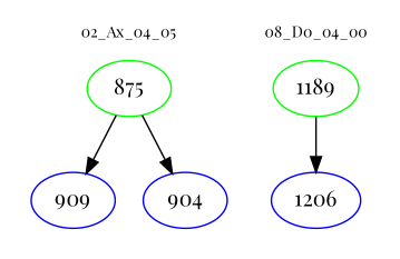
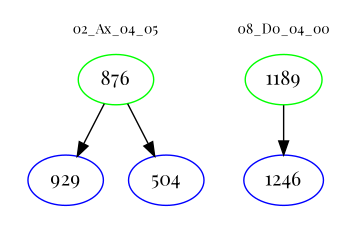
  digraph {
    fontname="Playfair Display"
    node [color=blue fontname="Playfair Display"]
    edge [color=black fontname="Playfair Display"]
-   n1 [color=green label=875]
-   n2 [label=909]
-   n3 [label=904]
+   n1 [color=green label=876]
+   n2 [label=929]
+   n3 [label=504]
    n4 [color=green label=1189]
-   n5 [label=1206]
+   n5 [label=1246]
    subgraph cluster_1 {
      color=white
      fontsize=10
      label="02_Ax_04_05"
      n1
      n2
      n3
    }
    subgraph cluster_2 {
      color=white
      fontsize=10
      label="08_D0_04_00"
      n4
      n5
    }
    n1 -> n2
    n1 -> n3
    n4 -> n5
  }
